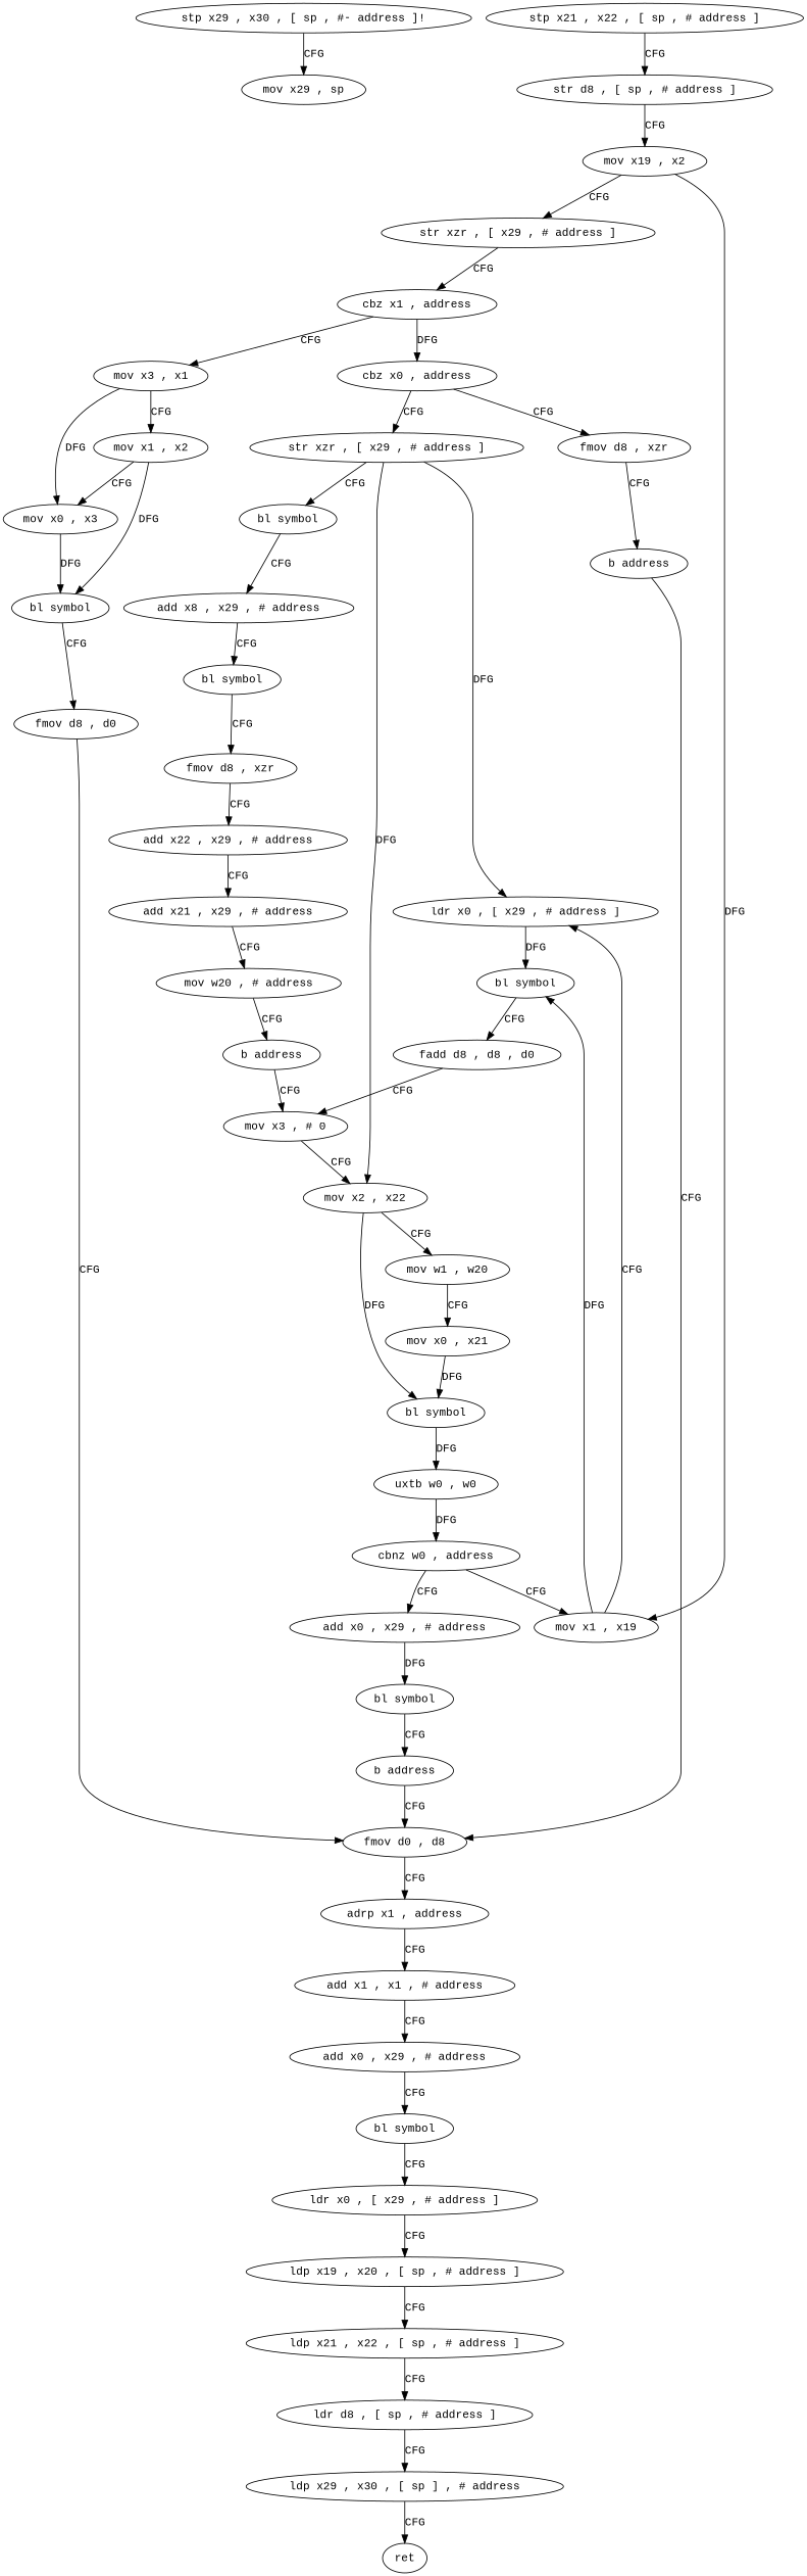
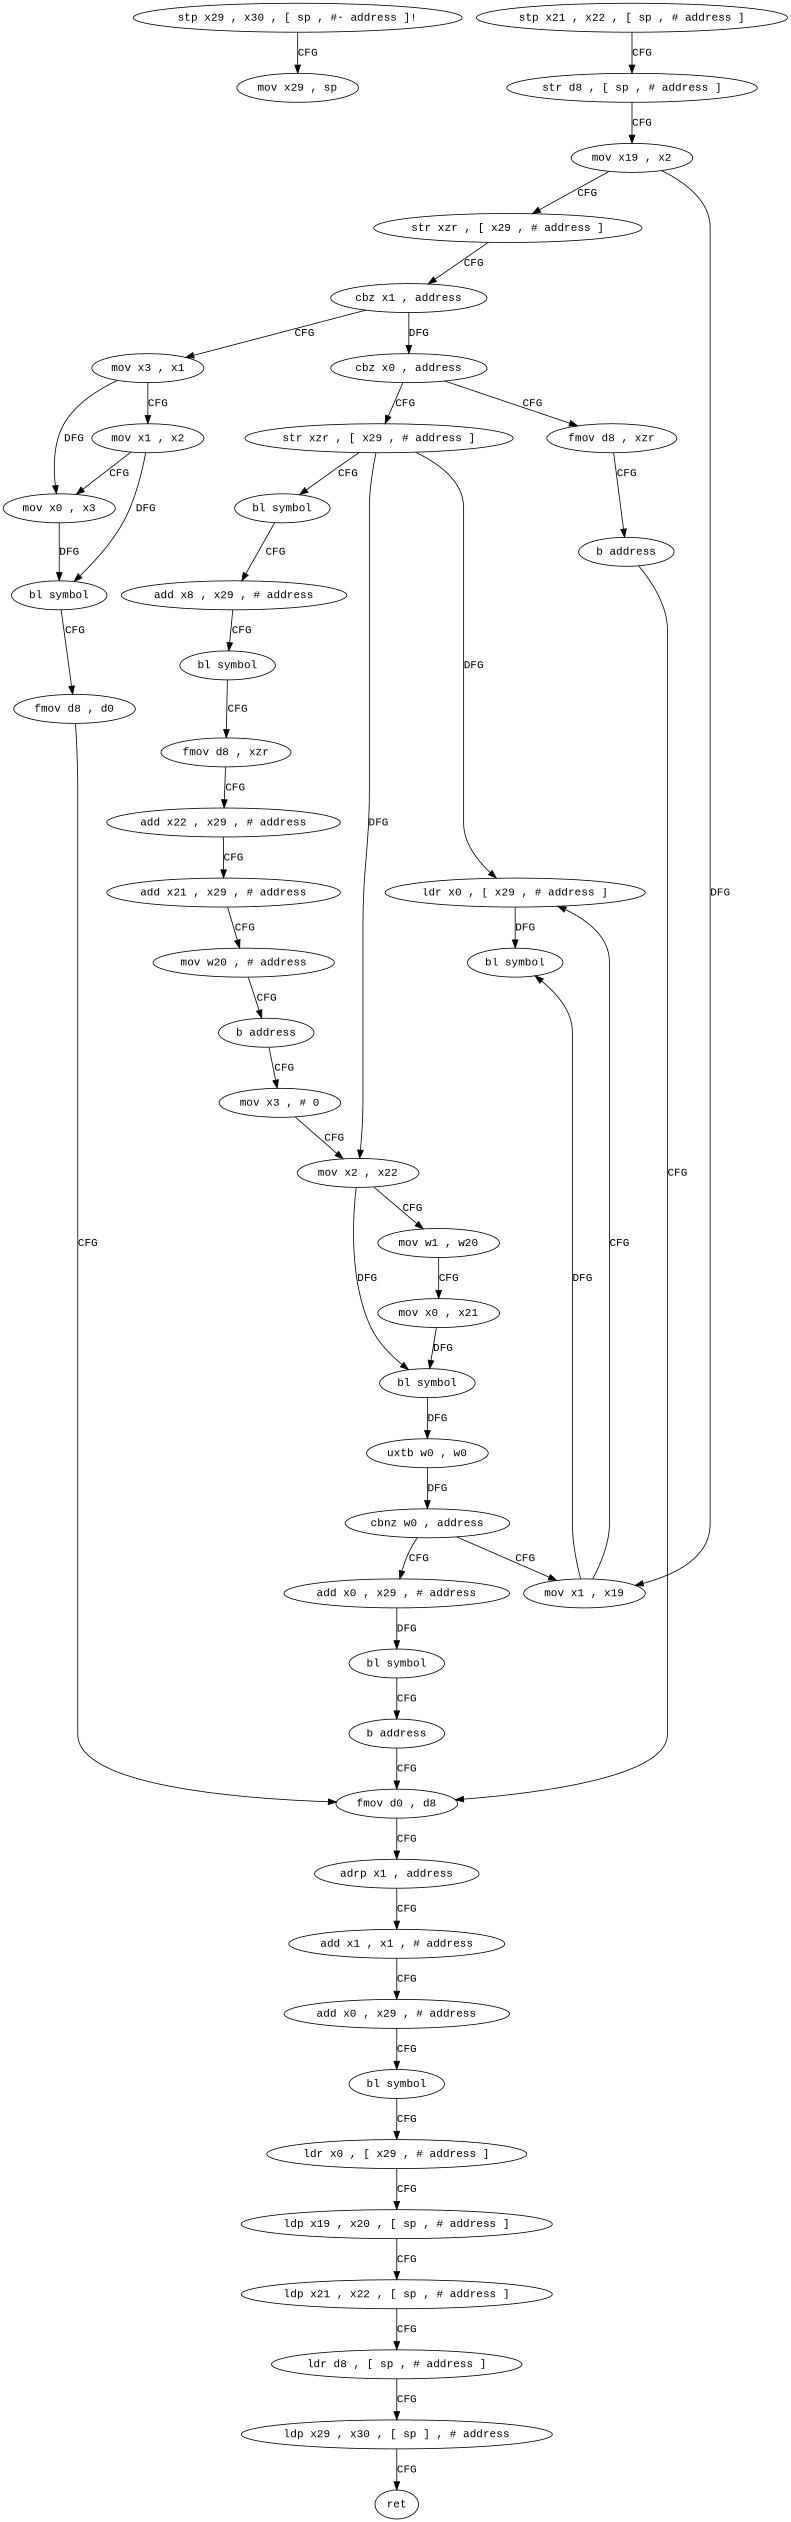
  digraph {
    fontname="Liberation Mono"
    node [fontname="Liberation Mono"]
    edge [fontname="Liberation Mono"]
    n1 [label="stp x29 , x30 , [ sp , #- address ]!"]
    n2 [label="mov x29 , sp"]
    n3 [label="stp x21 , x22 , [ sp , # address ]"]
    n4 [label="str d8 , [ sp , # address ]"]
    n5 [label="mov x19 , x2"]
    n6 [label="str xzr , [ x29 , # address ]"]
    n7 [label="mov x1 , x19"]
    n8 [label="cbz x1 , address"]
    n9 [label="ldr x0 , [ x29 , # address ]"]
    n10 [label="bl symbol"]
    n11 [label="cbz x0 , address"]
    n12 [label="mov x3 , x1"]
    n13 [label="fmov d8 , xzr"]
    n14 [label="str xzr , [ x29 , # address ]"]
    n15 [label="mov x1 , x2"]
    n16 [label="mov x0 , x3"]
    n17 [label="b address"]
    n18 [label="bl symbol"]
    n19 [label="mov x2 , x22"]
    n20 [label="bl symbol"]
    n21 [label="fmov d0 , d8"]
    n22 [label="add x8 , x29 , # address"]
    n23 [label="mov w1 , w20"]
    n24 [label="bl symbol"]
    n25 [label="fmov d8 , d0"]
    n26 [label="adrp x1 , address"]
    n27 [label="add x1 , x1 , # address"]
    n28 [label="bl symbol"]
    n29 [label="fmov d8 , xzr"]
    n30 [label="add x22 , x29 , # address"]
    n31 [label="add x21 , x29 , # address"]
    n32 [label="mov w20 , # address"]
    n33 [label="b address"]
    n34 [label="mov x3 , # 0"]
    n35 [label="add x0 , x29 , # address"]
    n36 [label="bl symbol"]
    n37 [label="ldr x0 , [ x29 , # address ]"]
    n38 [label="ldp x19 , x20 , [ sp , # address ]"]
    n39 [label="ldp x21 , x22 , [ sp , # address ]"]
    n40 [label="ldr d8 , [ sp , # address ]"]
    n41 [label="ldp x29 , x30 , [ sp ] , # address"]
    n42 [label=ret]
    n43 [label="mov x0 , x21"]
    n44 [label="uxtb w0 , w0"]
    n45 [label="cbnz w0 , address"]
    n46 [label="add x0 , x29 , # address"]
    n47 [label="bl symbol"]
-   n48 [label="fadd d8 , d8 , d0"]
    n49 [label="b address"]
    n1 -> n2 [label=CFG]
    n3 -> n4 [label=CFG]
    n4 -> n5 [label=CFG]
    n5 -> n6 [label=CFG]
    n5 -> n7 [label=DFG]
    n6 -> n8 [label=CFG]
    n7 -> n9 [label=CFG]
    n7 -> n10 [label=DFG]
    n8 -> n11 [label=DFG]
    n8 -> n12 [label=CFG]
    n9 -> n10 [label=DFG]
-   n10 -> n48 [label=CFG]
    n11 -> n13 [label=CFG]
    n11 -> n14 [label=CFG]
    n12 -> n15 [label=CFG]
    n12 -> n16 [label=DFG]
    n13 -> n17 [label=CFG]
    n14 -> n9 [label=DFG]
    n14 -> n18 [label=CFG]
    n14 -> n19 [label=DFG]
    n15 -> n16 [label=CFG]
    n15 -> n20 [label=DFG]
    n16 -> n20 [label=DFG]
    n17 -> n21 [label=CFG]
    n18 -> n22 [label=CFG]
    n19 -> n23 [label=CFG]
    n19 -> n24 [label=DFG]
    n20 -> n25 [label=CFG]
    n21 -> n26 [label=CFG]
    n22 -> n28 [label=CFG]
    n23 -> n43 [label=CFG]
    n24 -> n44 [label=DFG]
    n25 -> n21 [label=CFG]
    n26 -> n27 [label=CFG]
    n27 -> n35 [label=CFG]
    n28 -> n29 [label=CFG]
    n29 -> n30 [label=CFG]
    n30 -> n31 [label=CFG]
    n31 -> n32 [label=CFG]
    n32 -> n33 [label=CFG]
    n33 -> n34 [label=CFG]
    n34 -> n19 [label=CFG]
    n35 -> n36 [label=CFG]
    n36 -> n37 [label=CFG]
    n37 -> n38 [label=CFG]
    n38 -> n39 [label=CFG]
    n39 -> n40 [label=CFG]
    n40 -> n41 [label=CFG]
    n41 -> n42 [label=CFG]
    n43 -> n24 [label=DFG]
    n44 -> n45 [label=DFG]
    n45 -> n7 [label=CFG]
    n45 -> n46 [label=CFG]
    n46 -> n47 [label=DFG]
    n47 -> n49 [label=CFG]
-   n48 -> n34 [label=CFG]
    n49 -> n21 [label=CFG]
  }
